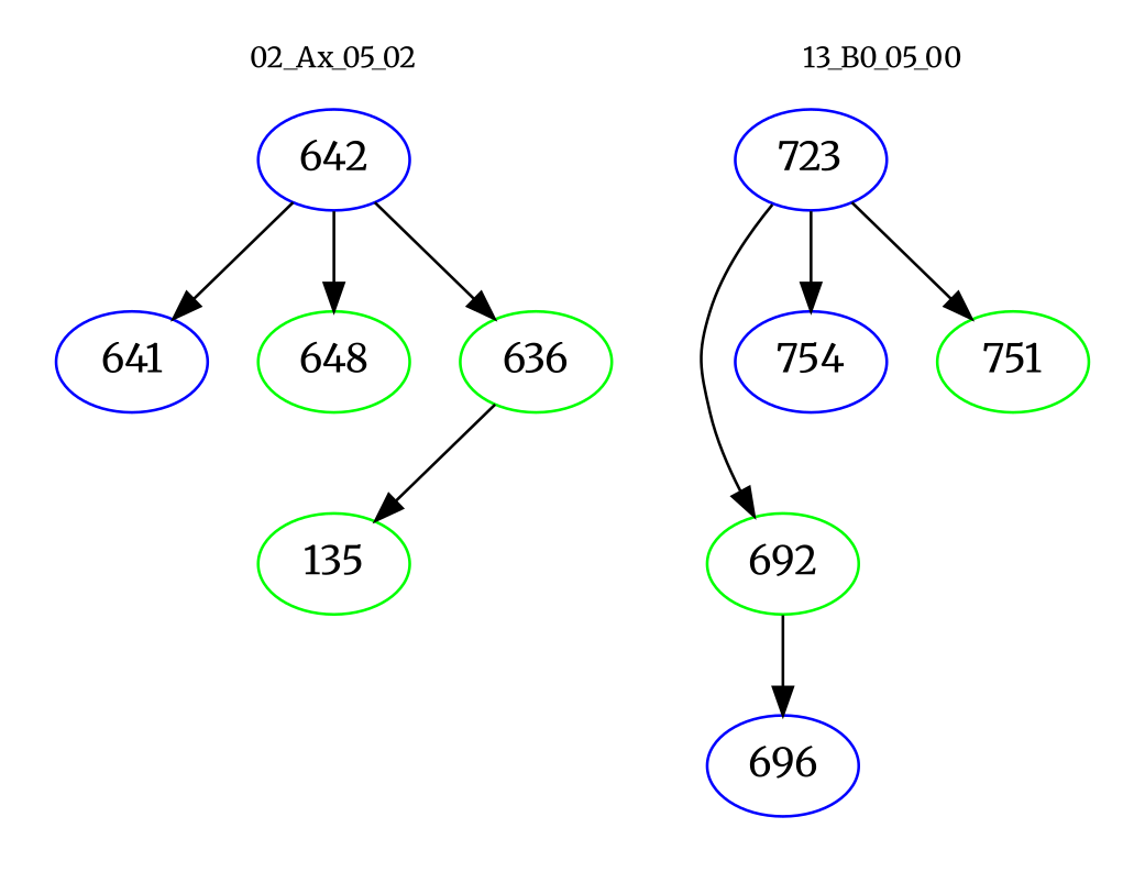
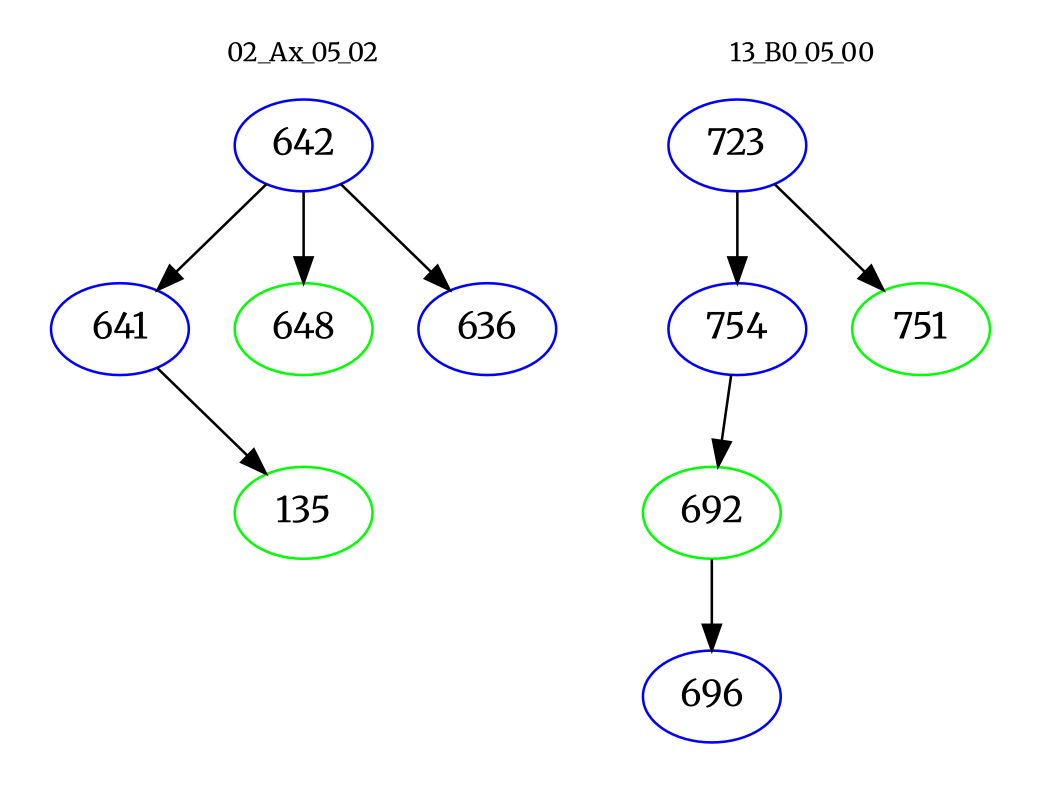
  digraph {
    fontname=Merriweather
    node [color=blue fontname=Merriweather]
    edge [color=black fontname=Merriweather]
    n1 [label=642]
    n2 [label=641]
    n3 [color=green label=648]
-   n4 [color=green label=636]
+   n4 [label=636]
    n5 [color=green label=135]
    n6 [label=723]
    n7 [color=green label=692]
    n8 [label=754]
    n9 [color=green label=751]
    n10 [label=696]
    subgraph cluster_1 {
      color=white
      fontsize=10
      label="02_Ax_05_02"
      n1
      n2
      n3
      n4
      n5
    }
    subgraph cluster_2 {
      color=white
      fontsize=10
      label="13_B0_05_00"
      n6
      n7
      n8
      n9
      n10
    }
    n1 -> n2
    n1 -> n3
    n1 -> n4
-   n4 -> n5
-   n6 -> n7
+   n2 -> n5
+   n8 -> n7
    n6 -> n8
    n6 -> n9
    n7 -> n10
  }
